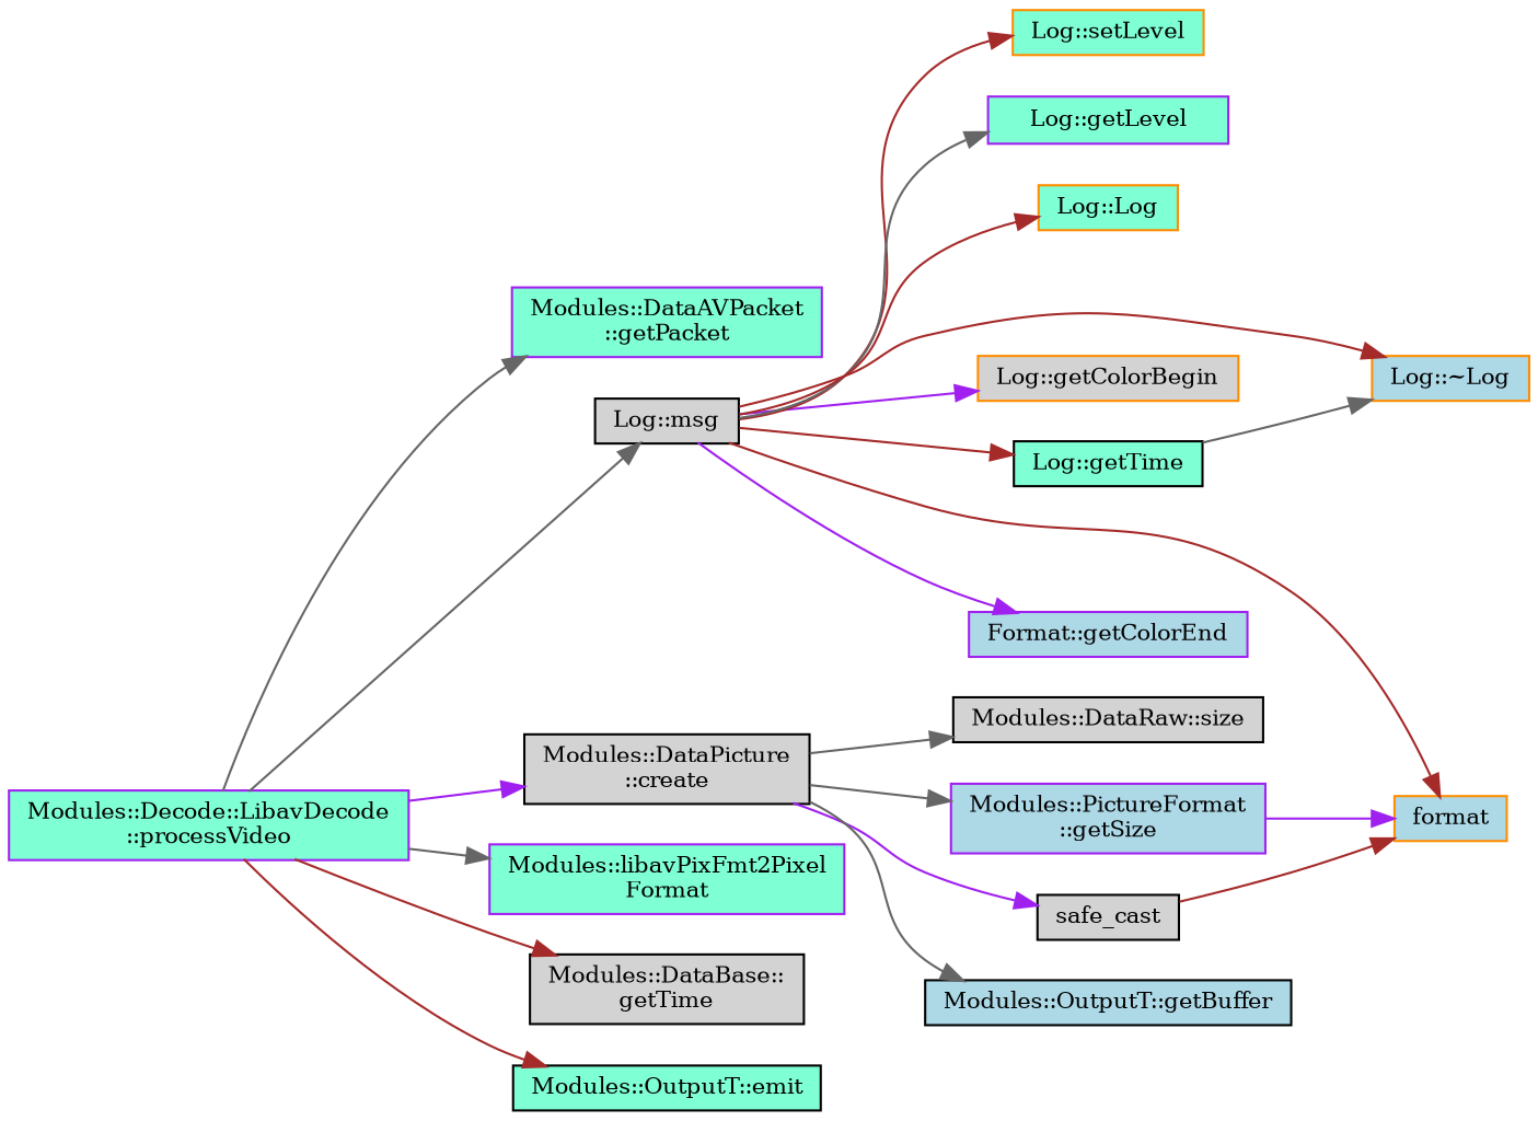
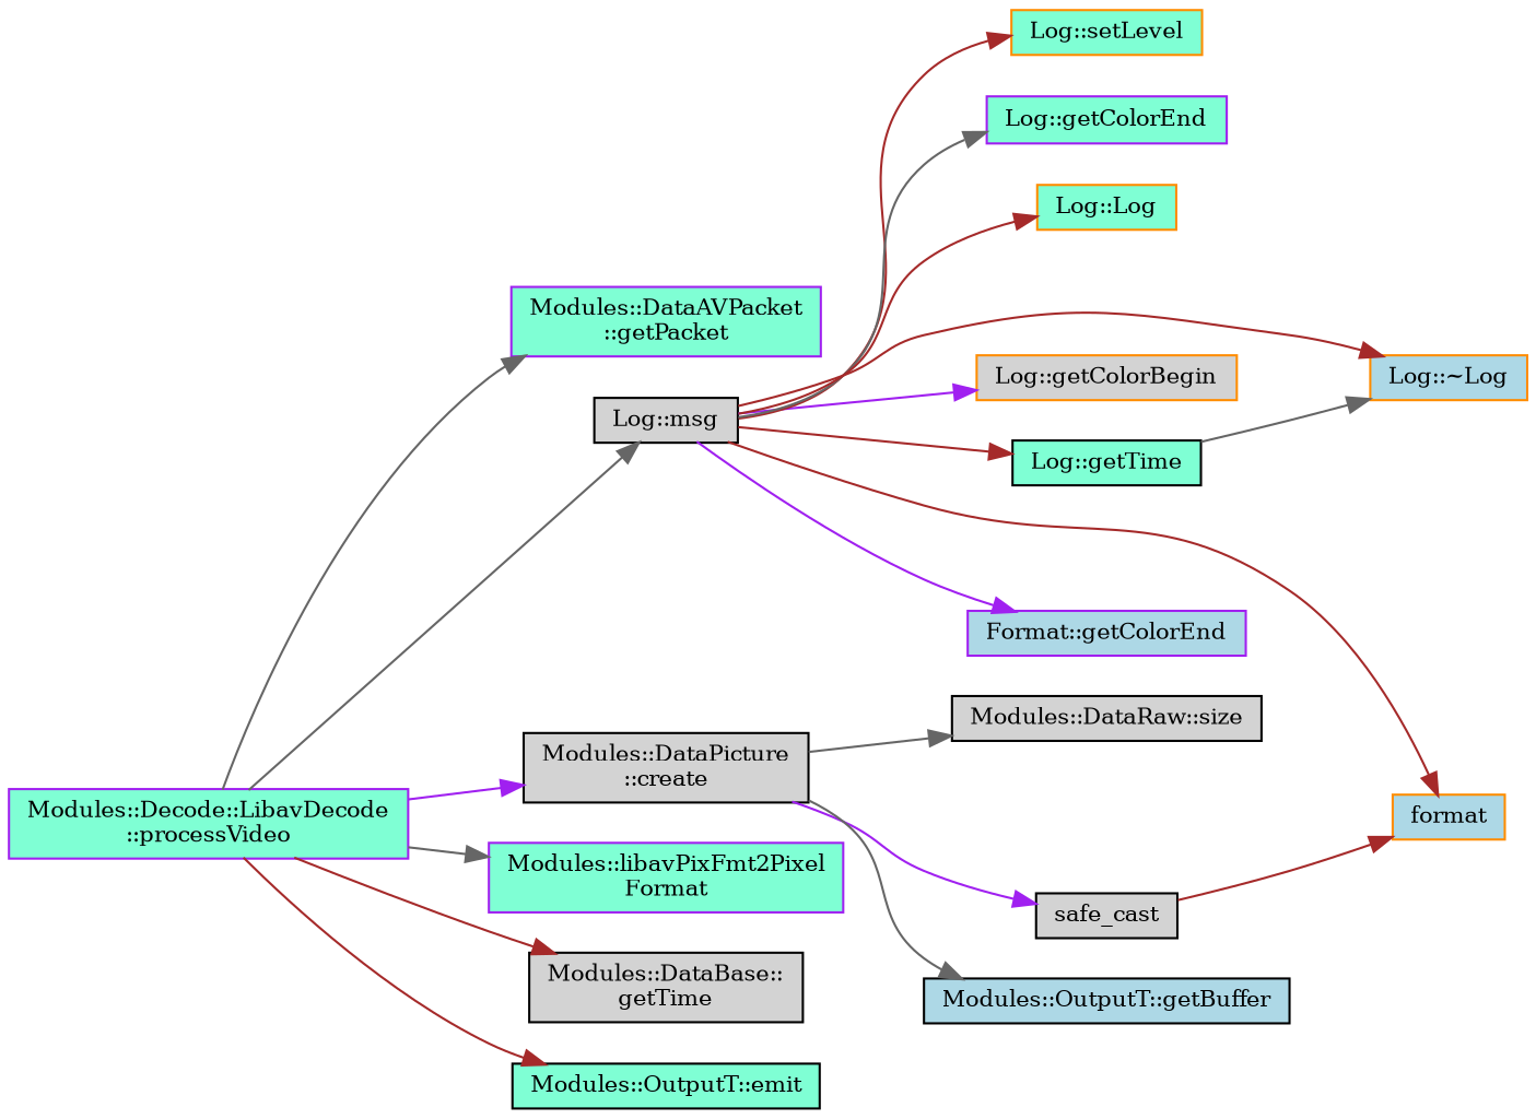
  digraph {
    fontname="DejaVu Serif"
    rankdir=LR
    node [color=black fillcolor=aquamarine fontname="DejaVu Serif" fontsize=10 shape=record style=filled]
    edge [color=gray40 fontname="DejaVu Serif" fontsize=10 labelfontname=Helvetica labelfontsize=10 style=solid]
    n1 [color=purple fontcolor=black height=0.2 label="Modules::Decode::LibavDecode\l::processVideo" width=0.4]
    n2 [color=purple height=0.2 label="Modules::DataAVPacket\l::getPacket" width=0.4]
    n3 [fillcolor=lightgrey height=0.2 label="Log::msg" width=0.4]
    n4 [fillcolor=lightgrey height=0.2 label="Modules::DataPicture\l::create" width=0.4]
    n5 [color=purple height=0.2 label="Modules::libavPixFmt2Pixel\lFormat" width=0.4]
    n6 [fillcolor=lightgrey height=0.2 label="Modules::DataBase::\lgetTime" width=0.4]
    n7 [height=0.2 label="Modules::OutputT::emit" width=0.4]
    n8 [color=darkorange fillcolor=lightgrey height=0.2 label="Log::getColorBegin" width=0.4]
    n9 [height=0.2 label="Log::getTime" width=0.4]
    n10 [color=darkorange fillcolor=lightblue height=0.2 label=format width=0.4]
    n11 [color=purple fillcolor=lightblue height=0.2 label="Format::getColorEnd" width=0.4]
    n12 [color=darkorange height=0.2 label="Log::setLevel" width=0.4]
-   n13 [color=purple height=0.2 label="Log::getLevel" width=0.4]
+   n13 [color=purple height=0.2 label="Log::getColorEnd" width=0.4]
    n14 [color=darkorange height=0.2 label="Log::Log" width=0.4]
    n15 [color=darkorange fillcolor=lightblue height=0.2 label="Log::~Log" width=0.4]
    n16 [fillcolor=lightgrey height=0.2 label="Modules::DataRaw::size" width=0.4]
-   n17 [color=purple fillcolor=lightblue height=0.2 label="Modules::PictureFormat\l::getSize" width=0.4]
    n18 [fillcolor=lightgrey height=0.2 label=safe_cast width=0.4]
    n19 [fillcolor=lightblue height=0.2 label="Modules::OutputT::getBuffer" width=0.4]
    n1 -> n2
    n1 -> n3
    n1 -> n4 [color=purple]
    n1 -> n5
    n1 -> n6 [color=brown]
    n1 -> n7 [color=brown]
    n3 -> n8 [color=purple]
    n3 -> n9 [color=brown]
    n3 -> n10 [color=brown]
    n3 -> n11 [color=purple]
    n3 -> n12 [color=brown]
    n3 -> n13
    n3 -> n14 [color=brown]
    n3 -> n15 [color=brown]
    n4 -> n16
-   n4 -> n17
    n4 -> n18 [color=purple]
    n4 -> n19
    n9 -> n15
-   n17 -> n10 [color=purple]
    n18 -> n10 [color=brown]
  }
